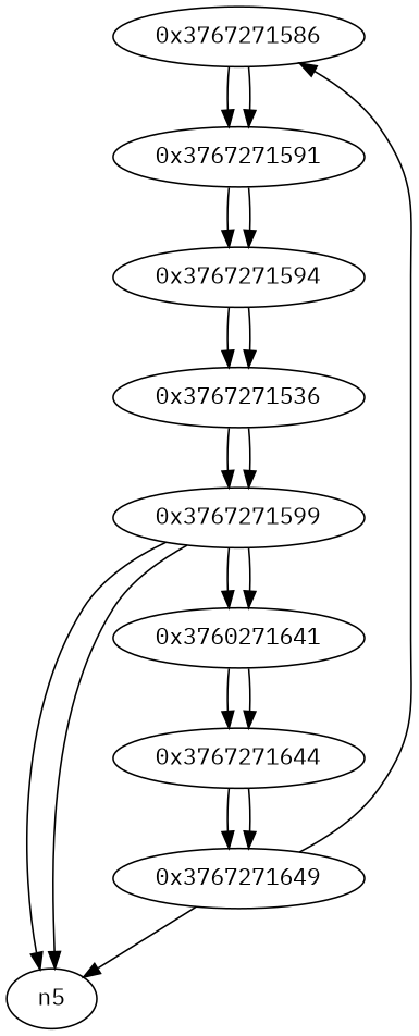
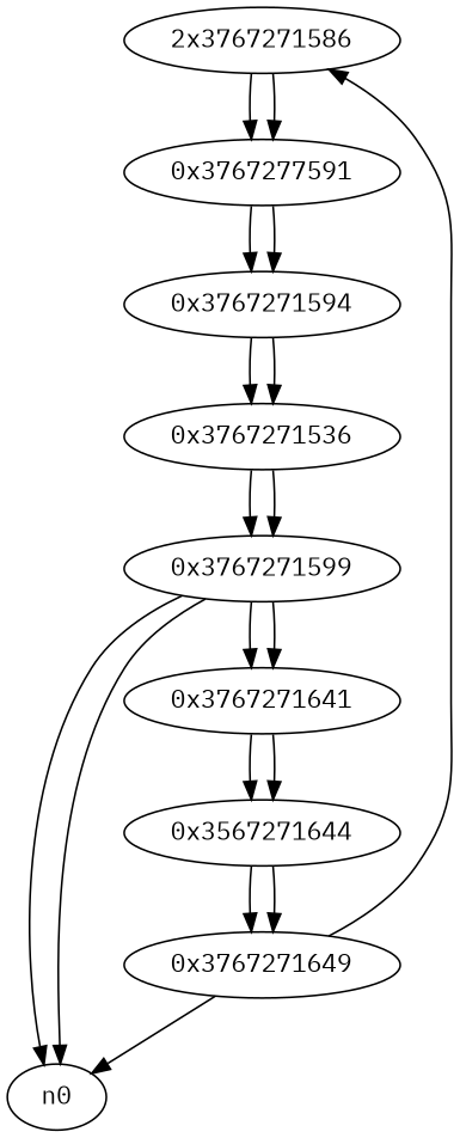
  digraph {
    fontname="IBM Plex Mono"
    node [fontname="IBM Plex Mono"]
    edge [fontname="IBM Plex Mono"]
-   n1 [label="0x3767271586"]
-   n2 [label="0x3767271591"]
+   n1 [label="2x3767271586"]
+   n2 [label="0x3767277591"]
    n3 [label="0x3767271594"]
    n4 [label="0x3767271536"]
    n5 [label="0x3767271599"]
-   n6 [label="0x3760271641"]
-   n0 [label=n5]
-   n7 [label="0x3767271644"]
+   n6 [label="0x3767271641"]
+   n0
+   n7 [label="0x3567271644"]
    n8 [label="0x3767271649"]
    n1 -> n2
    n1 -> n2
    n2 -> n3
    n2 -> n3
    n3 -> n4
    n3 -> n4
    n4 -> n5
    n4 -> n5
    n5 -> n6
    n5 -> n6
    n5 -> n0
    n5 -> n0
    n6 -> n7
    n6 -> n7
    n7 -> n8
    n7 -> n8
    n8 -> n1
    n8 -> n0
  }
